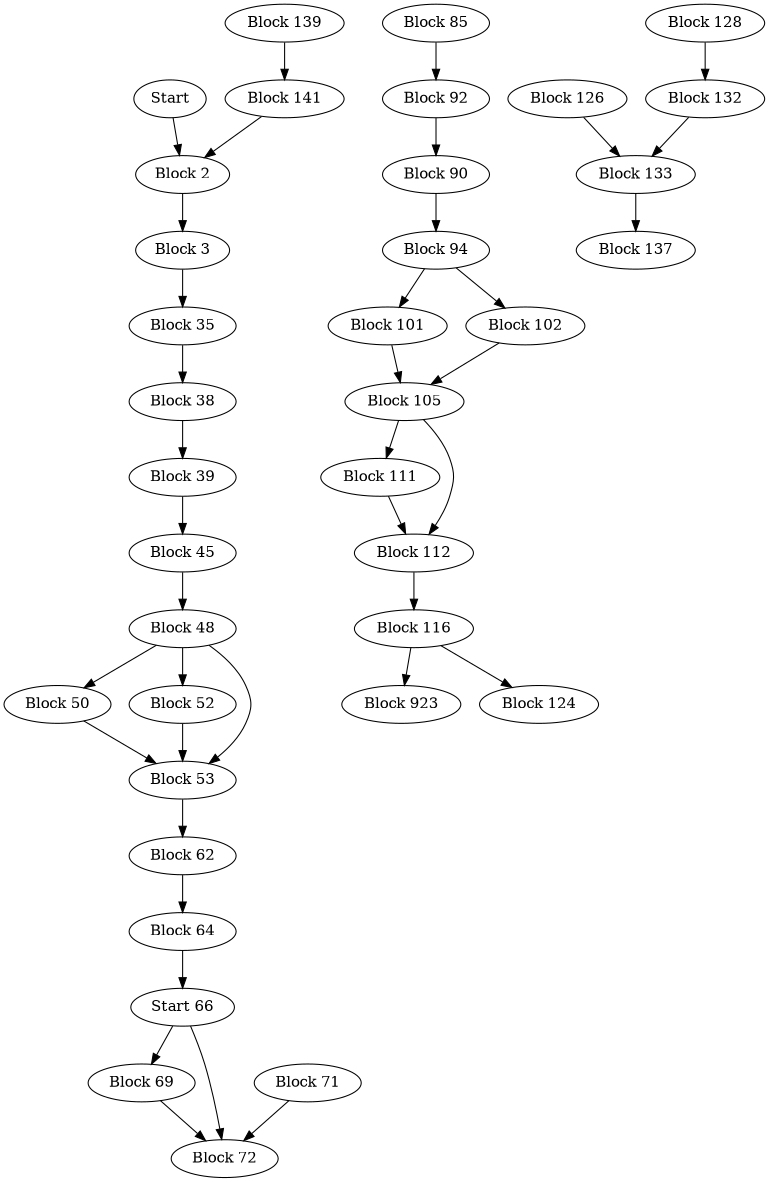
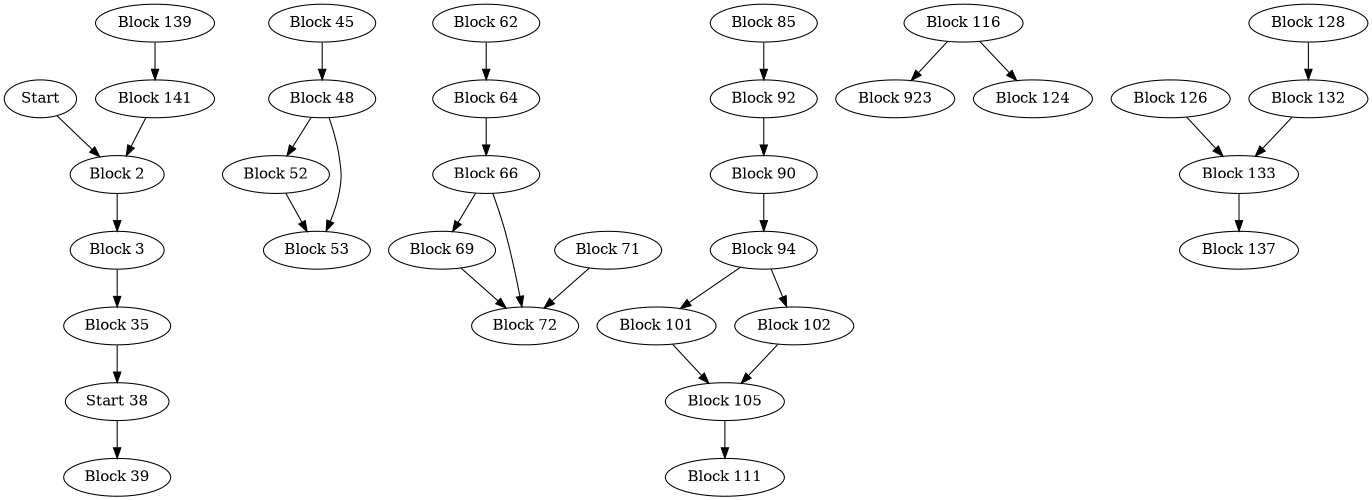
  digraph {
    n1 [label=Start]
    n2 [label="Block 2"]
    n3 [label="Block 3"]
    n4 [label="Block 35"]
-   n5 [label="Block 38"]
+   n5 [label="Start 38"]
    n6 [label="Block 39"]
    n7 [label="Block 45"]
    n8 [label="Block 48"]
-   n9 [label="Block 50"]
    n10 [label="Block 52"]
    n11 [label="Block 53"]
    n12 [label="Block 62"]
    n13 [label="Block 64"]
-   n14 [label="Start 66"]
+   n14 [label="Block 66"]
    n15 [label="Block 69"]
    n16 [label="Block 72"]
    n17 [label="Block 71"]
    n18 [label="Block 85"]
    n19 [label="Block 92"]
    n20 [label="Block 90"]
    n21 [label="Block 94"]
    n22 [label="Block 101"]
    n23 [label="Block 102"]
    n24 [label="Block 105"]
    n25 [label="Block 111"]
-   n26 [label="Block 112"]
    n27 [label="Block 116"]
    n28 [label="Block 923"]
    n29 [label="Block 124"]
    n30 [label="Block 126"]
    n31 [label="Block 133"]
    n32 [label="Block 137"]
    n33 [label="Block 128"]
    n34 [label="Block 132"]
    n35 [label="Block 139"]
    n36 [label="Block 141"]
    n1 -> n2
    n2 -> n3
    n3 -> n4
    n4 -> n5
    n5 -> n6
-   n6 -> n7
    n7 -> n8
-   n8 -> n9
    n8 -> n10
    n8 -> n11
-   n9 -> n11
    n10 -> n11
-   n11 -> n12
    n12 -> n13
    n13 -> n14
    n14 -> n15
    n14 -> n16
    n15 -> n16
    n17 -> n16
    n18 -> n19
    n19 -> n20
    n20 -> n21
    n21 -> n22
    n21 -> n23
    n22 -> n24
    n23 -> n24
    n24 -> n25
-   n24 -> n26
-   n25 -> n26
-   n26 -> n27
    n27 -> n28
    n27 -> n29
    n30 -> n31
    n31 -> n32
    n33 -> n34
    n34 -> n31
    n35 -> n36
    n36 -> n2
  }
